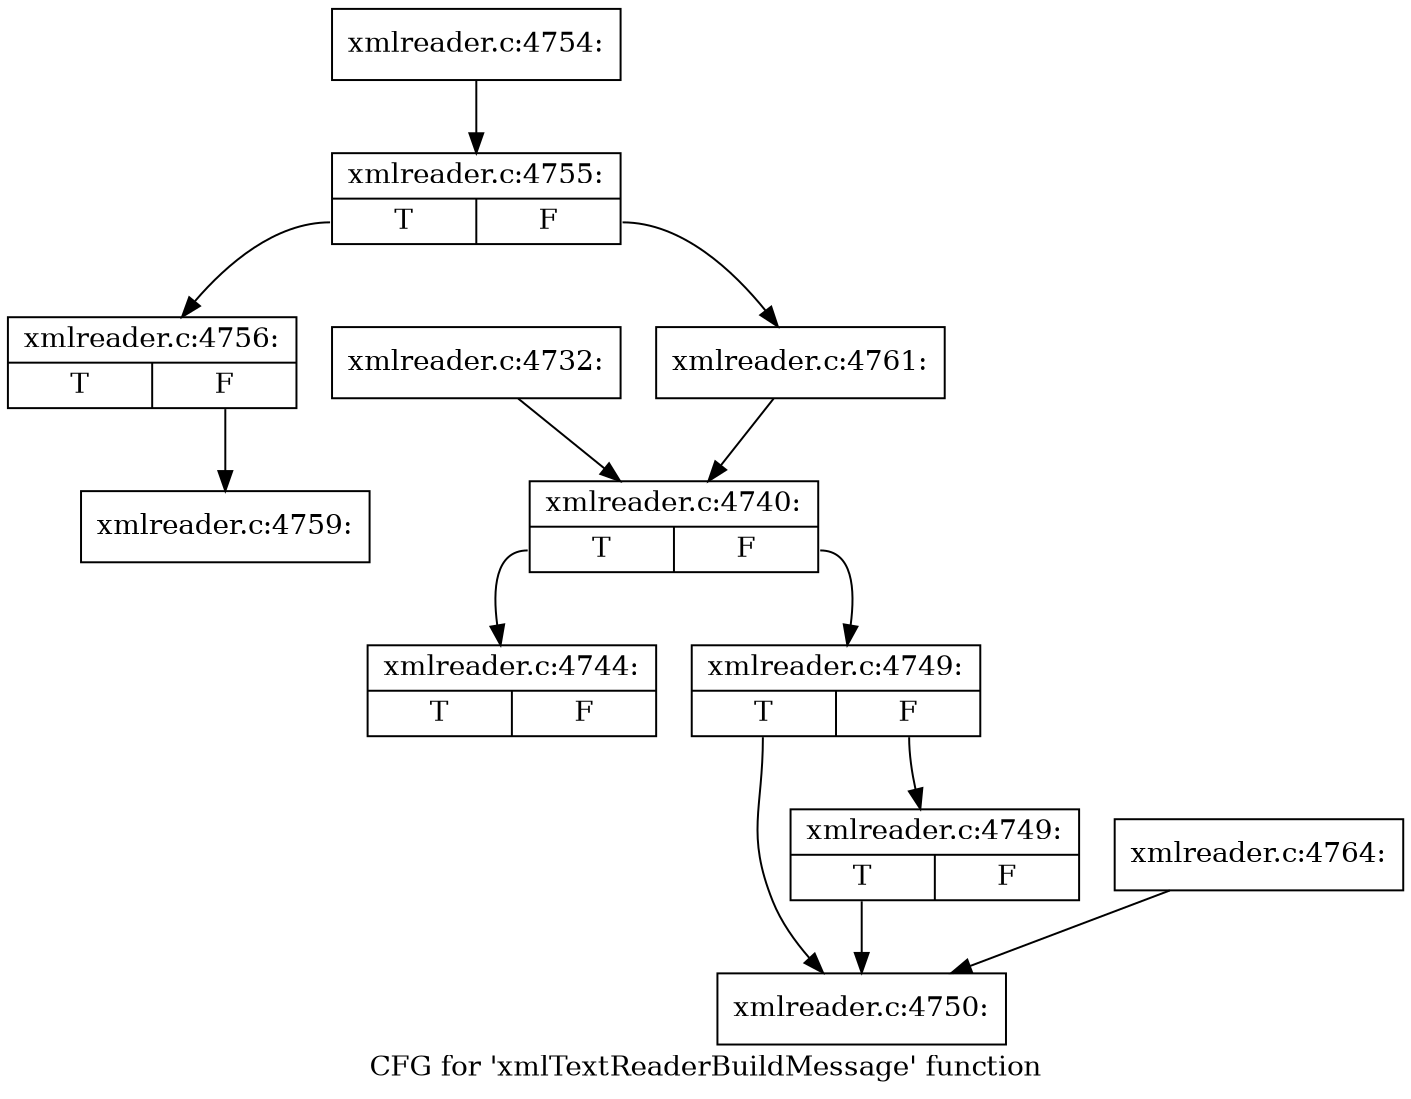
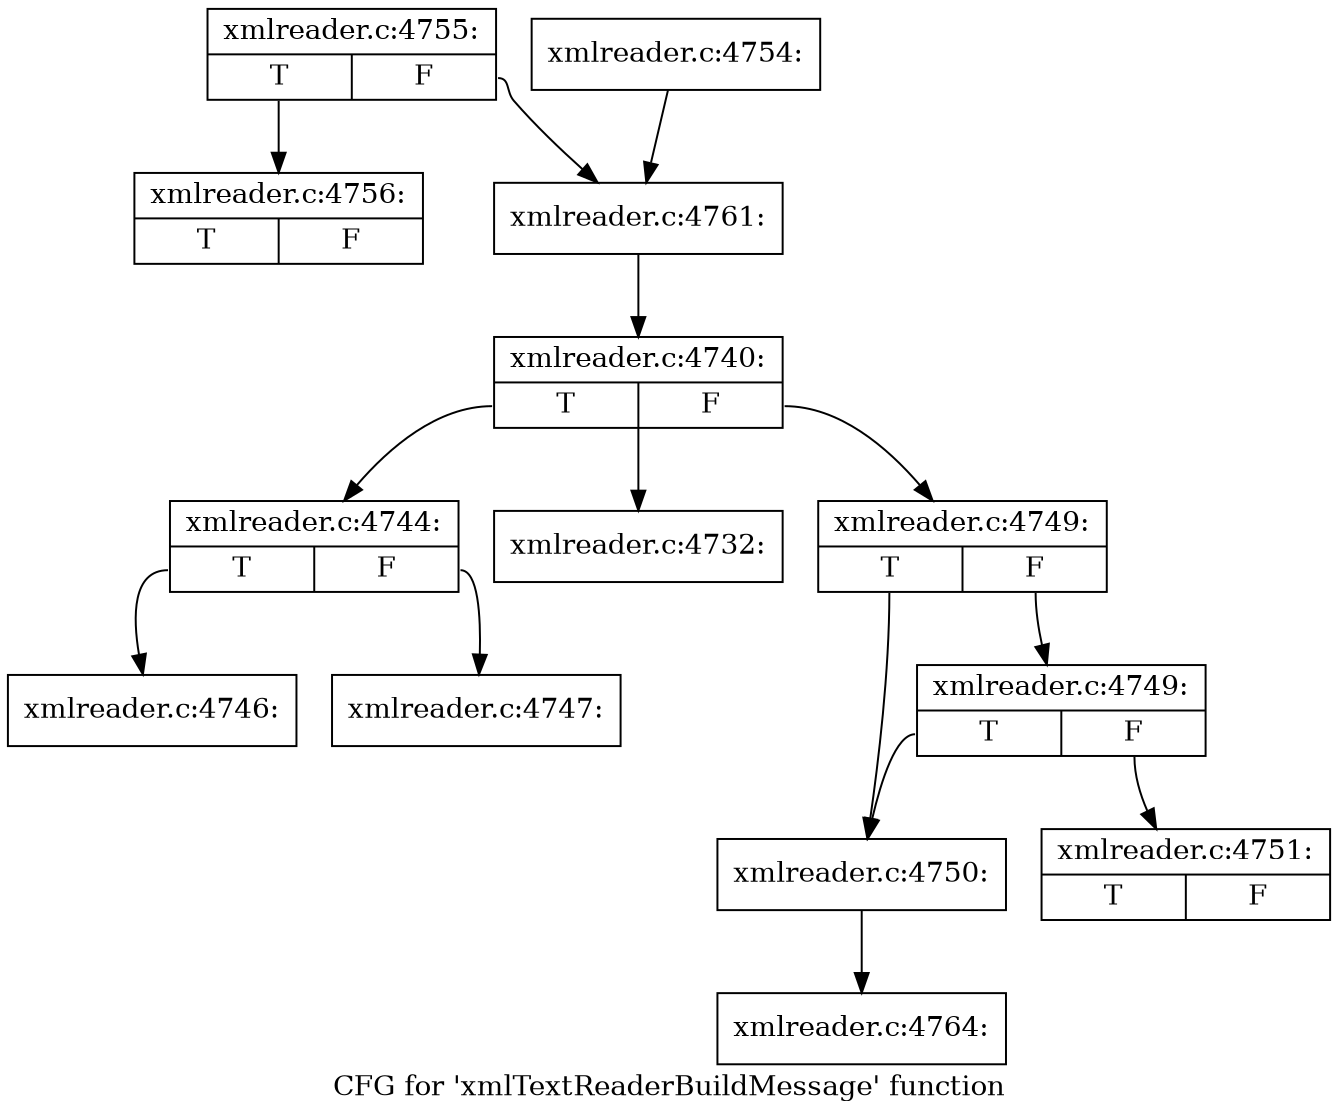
  digraph {
    label="CFG for 'xmlTextReaderBuildMessage' function"
    node [shape=record]
    edge [tailport=s1]
    n1 [label="{xmlreader.c:4732:}"]
    n2 [label="{xmlreader.c:4740:|{<s0>T|<s1>F}}"]
    n3 [label="{xmlreader.c:4744:|{<s0>T|<s1>F}}"]
    n4 [label="{xmlreader.c:4749:|{<s0>T|<s1>F}}"]
+   n5 [label="{xmlreader.c:4746:}"]
+   n6 [label="{xmlreader.c:4747:}"]
    n7 [label="{xmlreader.c:4750:}"]
    n8 [label="{xmlreader.c:4749:|{<s0>T|<s1>F}}"]
    n9 [label="{xmlreader.c:4764:}"]
+   n10 [label="{xmlreader.c:4751:|{<s0>T|<s1>F}}"]
    n11 [label="{xmlreader.c:4754:}"]
    n12 [label="{xmlreader.c:4755:|{<s0>T|<s1>F}}"]
    n13 [label="{xmlreader.c:4756:|{<s0>T|<s1>F}}"]
    n14 [label="{xmlreader.c:4761:}"]
-   n15 [label="{xmlreader.c:4759:}"]
-   n1 -> n2 [tailport=""]
+   n2 -> n1 [tailport=""]
    n2 -> n3 [tailport=s0]
    n2 -> n4
+   n3 -> n5 [tailport=s0]
+   n3 -> n6
    n4 -> n7 [tailport=s0]
    n4 -> n8
-   n9 -> n7 [tailport=""]
+   n7 -> n9 [tailport=""]
    n8 -> n7 [tailport=s0]
-   n11 -> n12 [tailport=""]
+   n8 -> n10
+   n11 -> n14 [tailport=""]
    n12 -> n13 [tailport=s0]
    n12 -> n14
-   n13 -> n15
    n14 -> n2 [tailport=""]
  }
